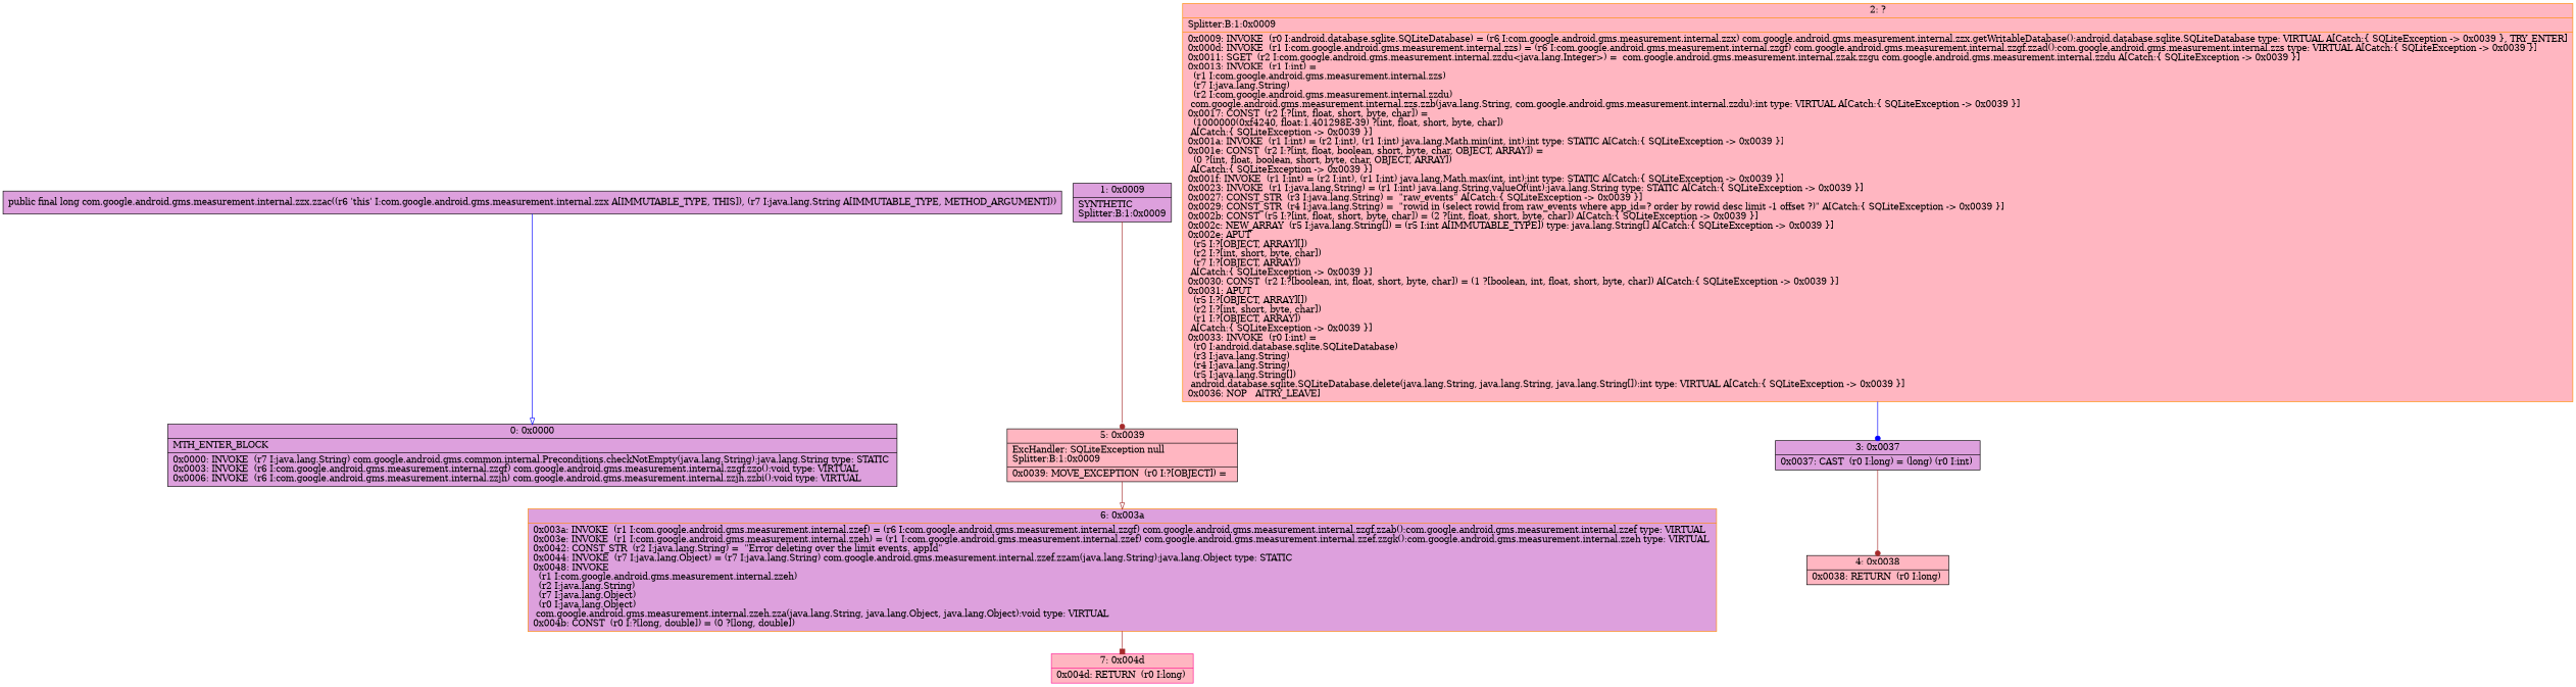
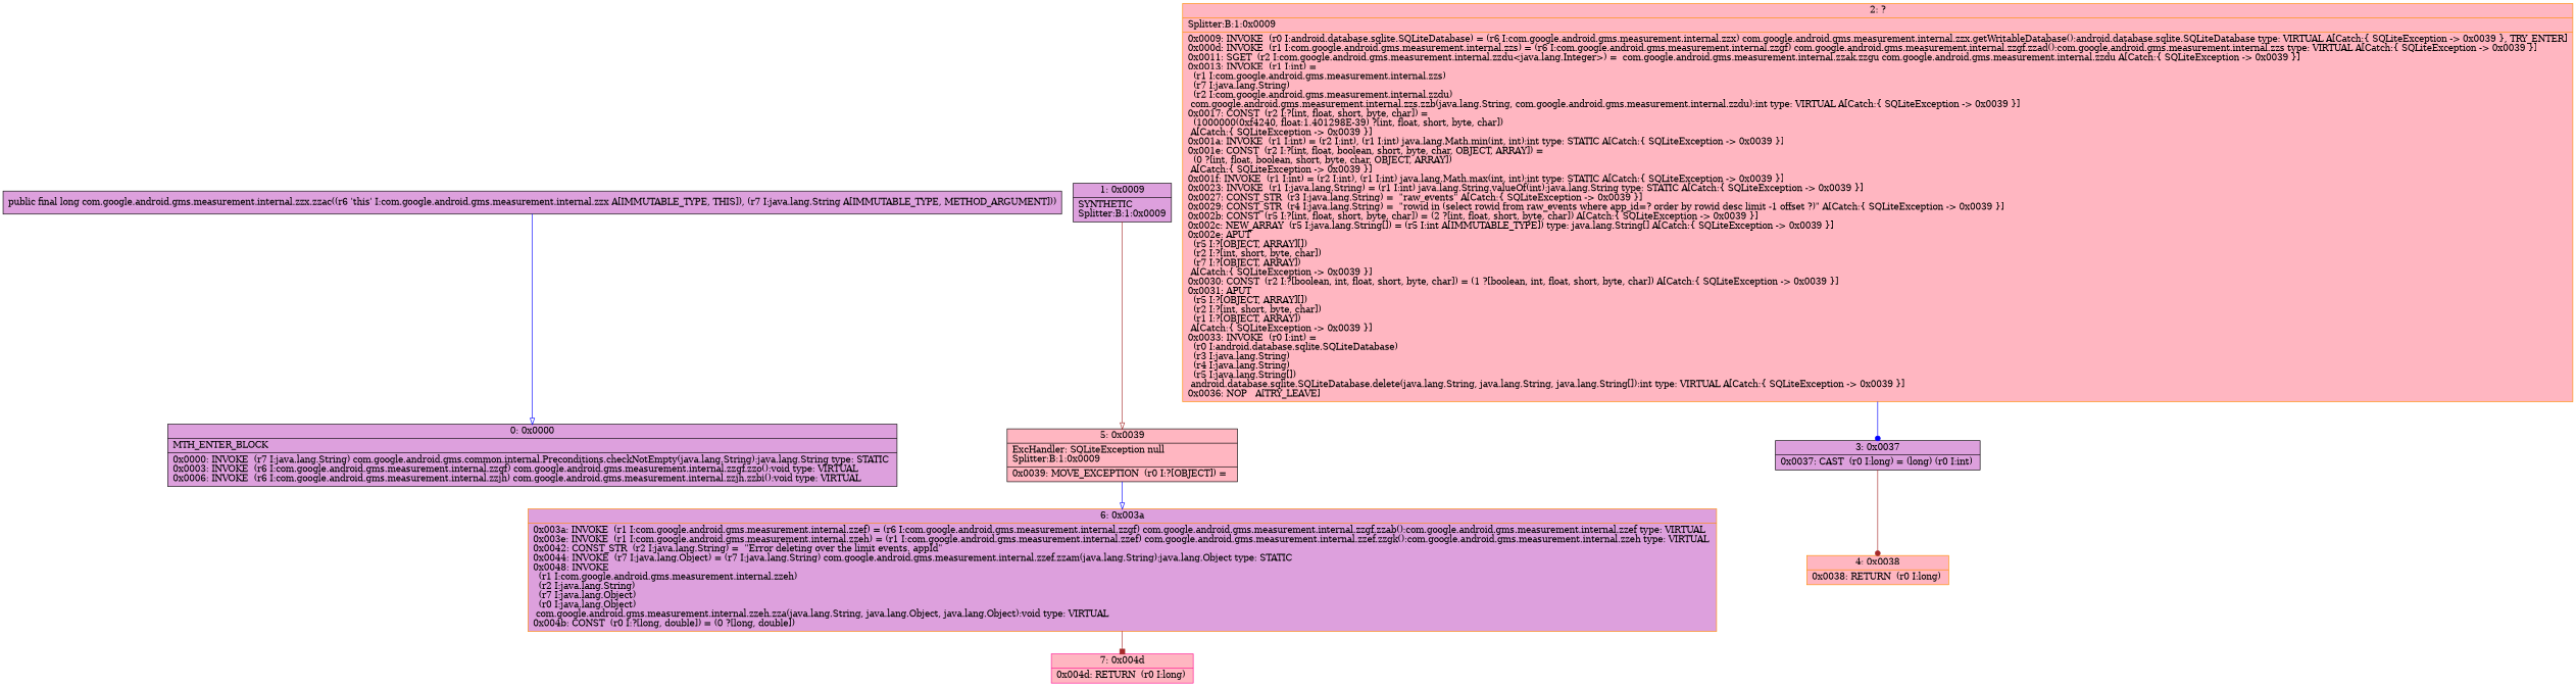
  digraph {
    node [color=black fillcolor=plum shape=record style=filled]
    edge [arrowhead=onormal color=brown]
    n1 [label="{0\:\ 0x0000|MTH_ENTER_BLOCK\l|0x0000: INVOKE  (r7 I:java.lang.String) com.google.android.gms.common.internal.Preconditions.checkNotEmpty(java.lang.String):java.lang.String type: STATIC \l0x0003: INVOKE  (r6 I:com.google.android.gms.measurement.internal.zzgf) com.google.android.gms.measurement.internal.zzgf.zzo():void type: VIRTUAL \l0x0006: INVOKE  (r6 I:com.google.android.gms.measurement.internal.zzjh) com.google.android.gms.measurement.internal.zzjh.zzbi():void type: VIRTUAL \l}"]
    n2 [label="{1\:\ 0x0009|SYNTHETIC\lSplitter:B:1:0x0009\l}"]
    n3 [fillcolor=lightpink label="{5\:\ 0x0039|ExcHandler: SQLiteException null\lSplitter:B:1:0x0009\l|0x0039: MOVE_EXCEPTION  (r0 I:?[OBJECT]) =  \l}"]
    n4 [color=darkorange fillcolor=lightpink label="{2\:\ ?|Splitter:B:1:0x0009\l|0x0009: INVOKE  (r0 I:android.database.sqlite.SQLiteDatabase) = (r6 I:com.google.android.gms.measurement.internal.zzx) com.google.android.gms.measurement.internal.zzx.getWritableDatabase():android.database.sqlite.SQLiteDatabase type: VIRTUAL A[Catch:\{ SQLiteException \-\> 0x0039 \}, TRY_ENTER]\l0x000d: INVOKE  (r1 I:com.google.android.gms.measurement.internal.zzs) = (r6 I:com.google.android.gms.measurement.internal.zzgf) com.google.android.gms.measurement.internal.zzgf.zzad():com.google.android.gms.measurement.internal.zzs type: VIRTUAL A[Catch:\{ SQLiteException \-\> 0x0039 \}]\l0x0011: SGET  (r2 I:com.google.android.gms.measurement.internal.zzdu\<java.lang.Integer\>) =  com.google.android.gms.measurement.internal.zzak.zzgu com.google.android.gms.measurement.internal.zzdu A[Catch:\{ SQLiteException \-\> 0x0039 \}]\l0x0013: INVOKE  (r1 I:int) = \l  (r1 I:com.google.android.gms.measurement.internal.zzs)\l  (r7 I:java.lang.String)\l  (r2 I:com.google.android.gms.measurement.internal.zzdu)\l com.google.android.gms.measurement.internal.zzs.zzb(java.lang.String, com.google.android.gms.measurement.internal.zzdu):int type: VIRTUAL A[Catch:\{ SQLiteException \-\> 0x0039 \}]\l0x0017: CONST  (r2 I:?[int, float, short, byte, char]) = \l  (1000000(0xf4240, float:1.401298E\-39) ?[int, float, short, byte, char])\l A[Catch:\{ SQLiteException \-\> 0x0039 \}]\l0x001a: INVOKE  (r1 I:int) = (r2 I:int), (r1 I:int) java.lang.Math.min(int, int):int type: STATIC A[Catch:\{ SQLiteException \-\> 0x0039 \}]\l0x001e: CONST  (r2 I:?[int, float, boolean, short, byte, char, OBJECT, ARRAY]) = \l  (0 ?[int, float, boolean, short, byte, char, OBJECT, ARRAY])\l A[Catch:\{ SQLiteException \-\> 0x0039 \}]\l0x001f: INVOKE  (r1 I:int) = (r2 I:int), (r1 I:int) java.lang.Math.max(int, int):int type: STATIC A[Catch:\{ SQLiteException \-\> 0x0039 \}]\l0x0023: INVOKE  (r1 I:java.lang.String) = (r1 I:int) java.lang.String.valueOf(int):java.lang.String type: STATIC A[Catch:\{ SQLiteException \-\> 0x0039 \}]\l0x0027: CONST_STR  (r3 I:java.lang.String) =  \"raw_events\" A[Catch:\{ SQLiteException \-\> 0x0039 \}]\l0x0029: CONST_STR  (r4 I:java.lang.String) =  \"rowid in (select rowid from raw_events where app_id=? order by rowid desc limit \-1 offset ?)\" A[Catch:\{ SQLiteException \-\> 0x0039 \}]\l0x002b: CONST  (r5 I:?[int, float, short, byte, char]) = (2 ?[int, float, short, byte, char]) A[Catch:\{ SQLiteException \-\> 0x0039 \}]\l0x002c: NEW_ARRAY  (r5 I:java.lang.String[]) = (r5 I:int A[IMMUTABLE_TYPE]) type: java.lang.String[] A[Catch:\{ SQLiteException \-\> 0x0039 \}]\l0x002e: APUT  \l  (r5 I:?[OBJECT, ARRAY][])\l  (r2 I:?[int, short, byte, char])\l  (r7 I:?[OBJECT, ARRAY])\l A[Catch:\{ SQLiteException \-\> 0x0039 \}]\l0x0030: CONST  (r2 I:?[boolean, int, float, short, byte, char]) = (1 ?[boolean, int, float, short, byte, char]) A[Catch:\{ SQLiteException \-\> 0x0039 \}]\l0x0031: APUT  \l  (r5 I:?[OBJECT, ARRAY][])\l  (r2 I:?[int, short, byte, char])\l  (r1 I:?[OBJECT, ARRAY])\l A[Catch:\{ SQLiteException \-\> 0x0039 \}]\l0x0033: INVOKE  (r0 I:int) = \l  (r0 I:android.database.sqlite.SQLiteDatabase)\l  (r3 I:java.lang.String)\l  (r4 I:java.lang.String)\l  (r5 I:java.lang.String[])\l android.database.sqlite.SQLiteDatabase.delete(java.lang.String, java.lang.String, java.lang.String[]):int type: VIRTUAL A[Catch:\{ SQLiteException \-\> 0x0039 \}]\l0x0036: NOP   A[TRY_LEAVE]\l}"]
    n5 [label="{3\:\ 0x0037|0x0037: CAST  (r0 I:long) = (long) (r0 I:int) \l}"]
    n6 [color=darkorange label="{6\:\ 0x003a|0x003a: INVOKE  (r1 I:com.google.android.gms.measurement.internal.zzef) = (r6 I:com.google.android.gms.measurement.internal.zzgf) com.google.android.gms.measurement.internal.zzgf.zzab():com.google.android.gms.measurement.internal.zzef type: VIRTUAL \l0x003e: INVOKE  (r1 I:com.google.android.gms.measurement.internal.zzeh) = (r1 I:com.google.android.gms.measurement.internal.zzef) com.google.android.gms.measurement.internal.zzef.zzgk():com.google.android.gms.measurement.internal.zzeh type: VIRTUAL \l0x0042: CONST_STR  (r2 I:java.lang.String) =  \"Error deleting over the limit events. appId\" \l0x0044: INVOKE  (r7 I:java.lang.Object) = (r7 I:java.lang.String) com.google.android.gms.measurement.internal.zzef.zzam(java.lang.String):java.lang.Object type: STATIC \l0x0048: INVOKE  \l  (r1 I:com.google.android.gms.measurement.internal.zzeh)\l  (r2 I:java.lang.String)\l  (r7 I:java.lang.Object)\l  (r0 I:java.lang.Object)\l com.google.android.gms.measurement.internal.zzeh.zza(java.lang.String, java.lang.Object, java.lang.Object):void type: VIRTUAL \l0x004b: CONST  (r0 I:?[long, double]) = (0 ?[long, double]) \l}"]
-   n7 [fillcolor=lightpink label="{4\:\ 0x0038|0x0038: RETURN  (r0 I:long) \l}"]
+   n7 [color=darkorange fillcolor=lightpink label="{4\:\ 0x0038|0x0038: RETURN  (r0 I:long) \l}"]
    n8 [color=deeppink fillcolor=lightpink label="{7\:\ 0x004d|0x004d: RETURN  (r0 I:long) \l}"]
    n9 [label="{public final long com.google.android.gms.measurement.internal.zzx.zzac((r6 'this' I:com.google.android.gms.measurement.internal.zzx A[IMMUTABLE_TYPE, THIS]), (r7 I:java.lang.String A[IMMUTABLE_TYPE, METHOD_ARGUMENT])) }"]
-   n2 -> n3 [arrowhead=dot]
-   n3 -> n6
+   n2 -> n3
+   n3 -> n6 [color=blue]
    n4 -> n5 [arrowhead=dot color=blue]
    n5 -> n7 [arrowhead=dot]
    n6 -> n8 [arrowhead=box]
    n9 -> n1 [color=blue]
  }
